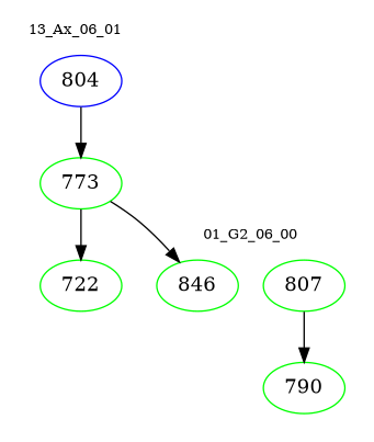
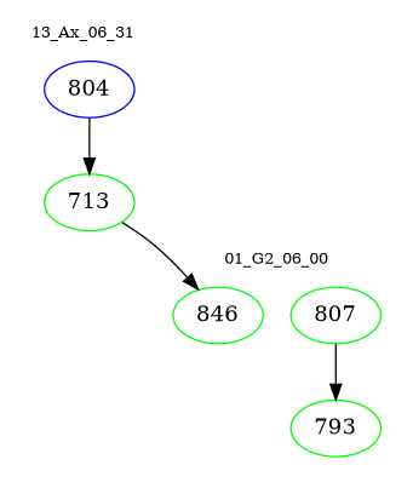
  digraph {
    node [color=green]
    edge [color=black]
    n1 [color=blue label=804]
-   n2 [label=773]
-   n3 [label=722]
+   n2 [label=713]
    n4 [label=807]
-   n5 [label=790]
+   n5 [label=793]
    n6 [label=846]
    subgraph cluster_1 {
      color=white
      fontsize=10
-     label="13_Ax_06_01"
+     label="13_Ax_06_31"
      n1
      n2
-     n3
    }
    subgraph cluster_2 {
      color=white
      fontsize=10
      label="01_G2_06_00"
      n4
      n5
      n6
    }
    n1 -> n2
-   n2 -> n3
    n2 -> n6
    n4 -> n5
  }
